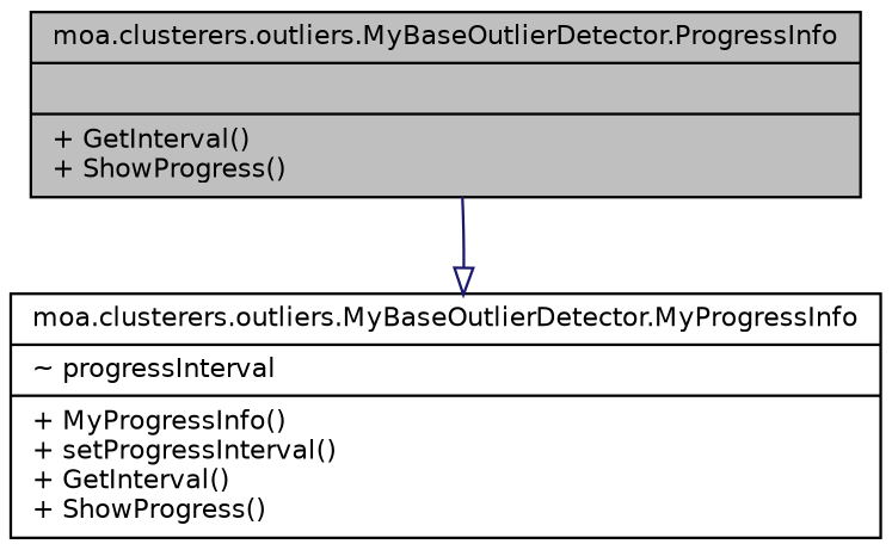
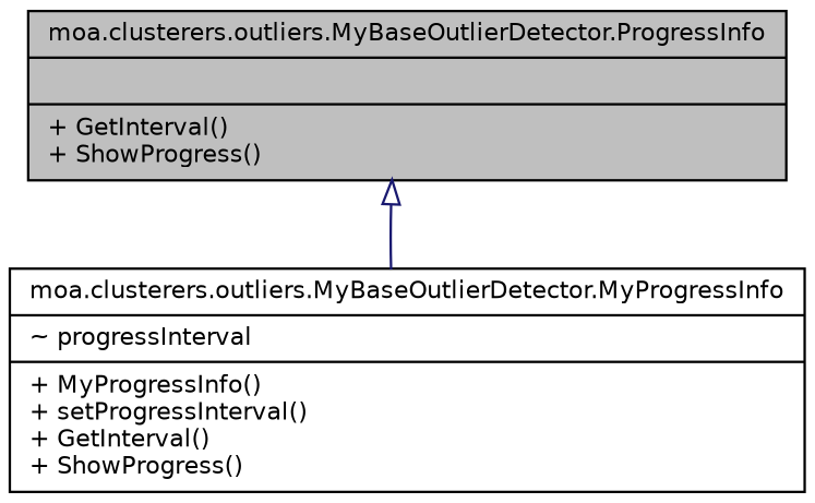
  digraph {
    fontname="DejaVu Sans"
    node [color=black fontname="DejaVu Sans" fontsize=10 shape=record style=filled]
    n1 [fillcolor=grey75 fontcolor=black height=0.2 label="{moa.clusterers.outliers.MyBaseOutlierDetector.ProgressInfo\n||+ GetInterval()\l+ ShowProgress()\l}" width=0.4]
    n2 [fillcolor=white height=0.2 label="{moa.clusterers.outliers.MyBaseOutlierDetector.MyProgressInfo\n|~ progressInterval\l|+ MyProgressInfo()\l+ setProgressInterval()\l+ GetInterval()\l+ ShowProgress()\l}" width=0.4]
-   n2 -> n1 [arrowtail=empty color=midnightblue dir=back fontname="DejaVu Sans" fontsize=10 labelfontname=Helvetica labelfontsize=10 style=solid]
+   n1 -> n2 [arrowtail=empty color=midnightblue dir=back fontname="DejaVu Sans" fontsize=10 labelfontname=Helvetica labelfontsize=10 style=solid]
  }
